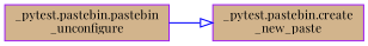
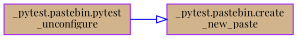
  digraph {
    rankdir=LR
    fontname="Playfair Display"
    node [color=purple fillcolor=tan fontname="Playfair Display" fontsize=10 shape=box style=filled]
-   n1 [fontcolor=black height=0.2 label="_pytest.pastebin.pastebin\l_unconfigure" width=0.4]
+   n1 [fontcolor=black height=0.2 label="_pytest.pastebin.pytest\l_unconfigure" width=0.4]
    n2 [height=0.2 label="_pytest.pastebin.create\l_new_paste" width=0.4]
    n1 -> n2 [color=blue fontname="Playfair Display" fontsize=10 labelfontname=Helvetica labelfontsize=10 style=solid arrowhead=onormal]
  }
